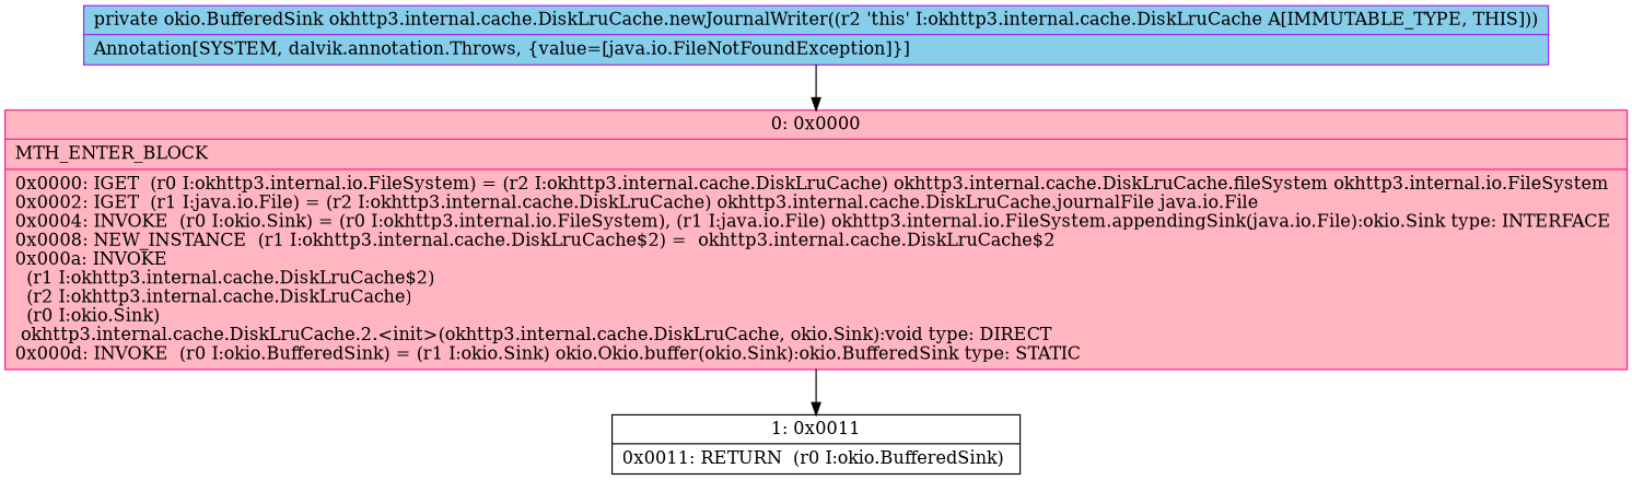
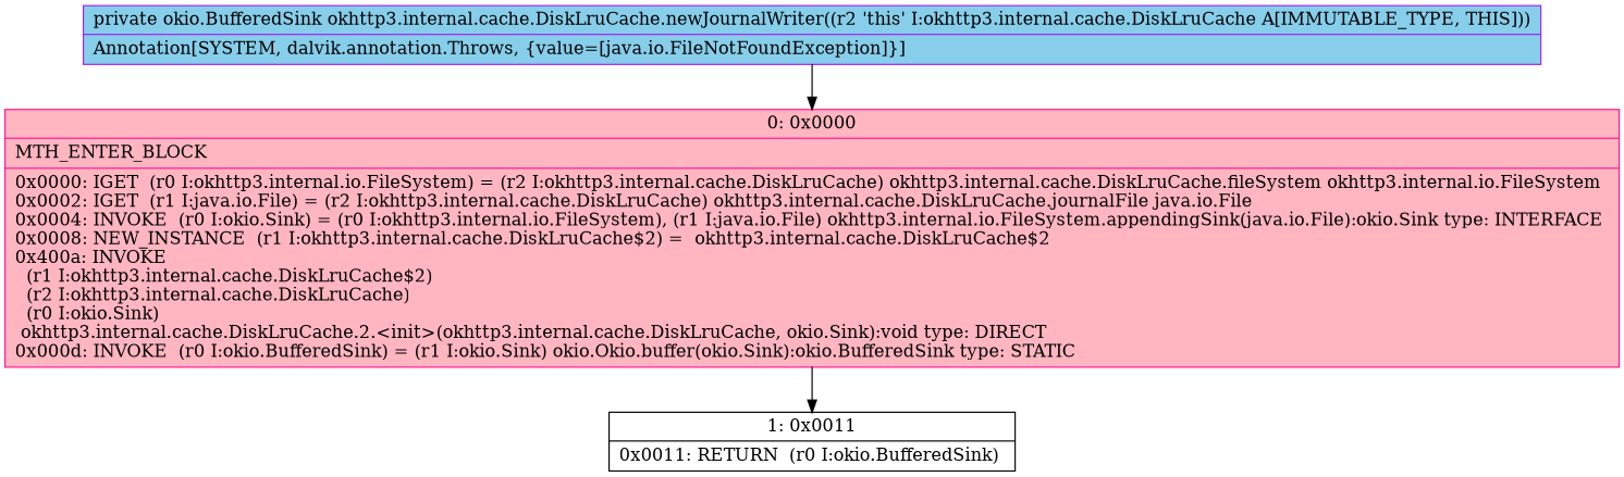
  digraph {
    node [shape=record style=filled]
-   n1 [label="{0\:\ 0x0000|MTH_ENTER_BLOCK\l|0x0000: IGET  (r0 I:okhttp3.internal.io.FileSystem) = (r2 I:okhttp3.internal.cache.DiskLruCache) okhttp3.internal.cache.DiskLruCache.fileSystem okhttp3.internal.io.FileSystem \l0x0002: IGET  (r1 I:java.io.File) = (r2 I:okhttp3.internal.cache.DiskLruCache) okhttp3.internal.cache.DiskLruCache.journalFile java.io.File \l0x0004: INVOKE  (r0 I:okio.Sink) = (r0 I:okhttp3.internal.io.FileSystem), (r1 I:java.io.File) okhttp3.internal.io.FileSystem.appendingSink(java.io.File):okio.Sink type: INTERFACE \l0x0008: NEW_INSTANCE  (r1 I:okhttp3.internal.cache.DiskLruCache$2) =  okhttp3.internal.cache.DiskLruCache$2 \l0x000a: INVOKE  \l  (r1 I:okhttp3.internal.cache.DiskLruCache$2)\l  (r2 I:okhttp3.internal.cache.DiskLruCache)\l  (r0 I:okio.Sink)\l okhttp3.internal.cache.DiskLruCache.2.\<init\>(okhttp3.internal.cache.DiskLruCache, okio.Sink):void type: DIRECT \l0x000d: INVOKE  (r0 I:okio.BufferedSink) = (r1 I:okio.Sink) okio.Okio.buffer(okio.Sink):okio.BufferedSink type: STATIC \l}" fillcolor=lightpink color=deeppink]
+   n1 [label="{0\:\ 0x0000|MTH_ENTER_BLOCK\l|0x0000: IGET  (r0 I:okhttp3.internal.io.FileSystem) = (r2 I:okhttp3.internal.cache.DiskLruCache) okhttp3.internal.cache.DiskLruCache.fileSystem okhttp3.internal.io.FileSystem \l0x0002: IGET  (r1 I:java.io.File) = (r2 I:okhttp3.internal.cache.DiskLruCache) okhttp3.internal.cache.DiskLruCache.journalFile java.io.File \l0x0004: INVOKE  (r0 I:okio.Sink) = (r0 I:okhttp3.internal.io.FileSystem), (r1 I:java.io.File) okhttp3.internal.io.FileSystem.appendingSink(java.io.File):okio.Sink type: INTERFACE \l0x0008: NEW_INSTANCE  (r1 I:okhttp3.internal.cache.DiskLruCache$2) =  okhttp3.internal.cache.DiskLruCache$2 \l0x400a: INVOKE  \l  (r1 I:okhttp3.internal.cache.DiskLruCache$2)\l  (r2 I:okhttp3.internal.cache.DiskLruCache)\l  (r0 I:okio.Sink)\l okhttp3.internal.cache.DiskLruCache.2.\<init\>(okhttp3.internal.cache.DiskLruCache, okio.Sink):void type: DIRECT \l0x000d: INVOKE  (r0 I:okio.BufferedSink) = (r1 I:okio.Sink) okio.Okio.buffer(okio.Sink):okio.BufferedSink type: STATIC \l}" fillcolor=lightpink color=deeppink]
    n2 [label="{1\:\ 0x0011|0x0011: RETURN  (r0 I:okio.BufferedSink) \l}" fillcolor=white color=black]
    n3 [label="{private okio.BufferedSink okhttp3.internal.cache.DiskLruCache.newJournalWriter((r2 'this' I:okhttp3.internal.cache.DiskLruCache A[IMMUTABLE_TYPE, THIS]))  | Annotation[SYSTEM, dalvik.annotation.Throws, \{value=[java.io.FileNotFoundException]\}]\l}" fillcolor=skyblue color=purple]
    n1 -> n2
    n3 -> n1
  }
